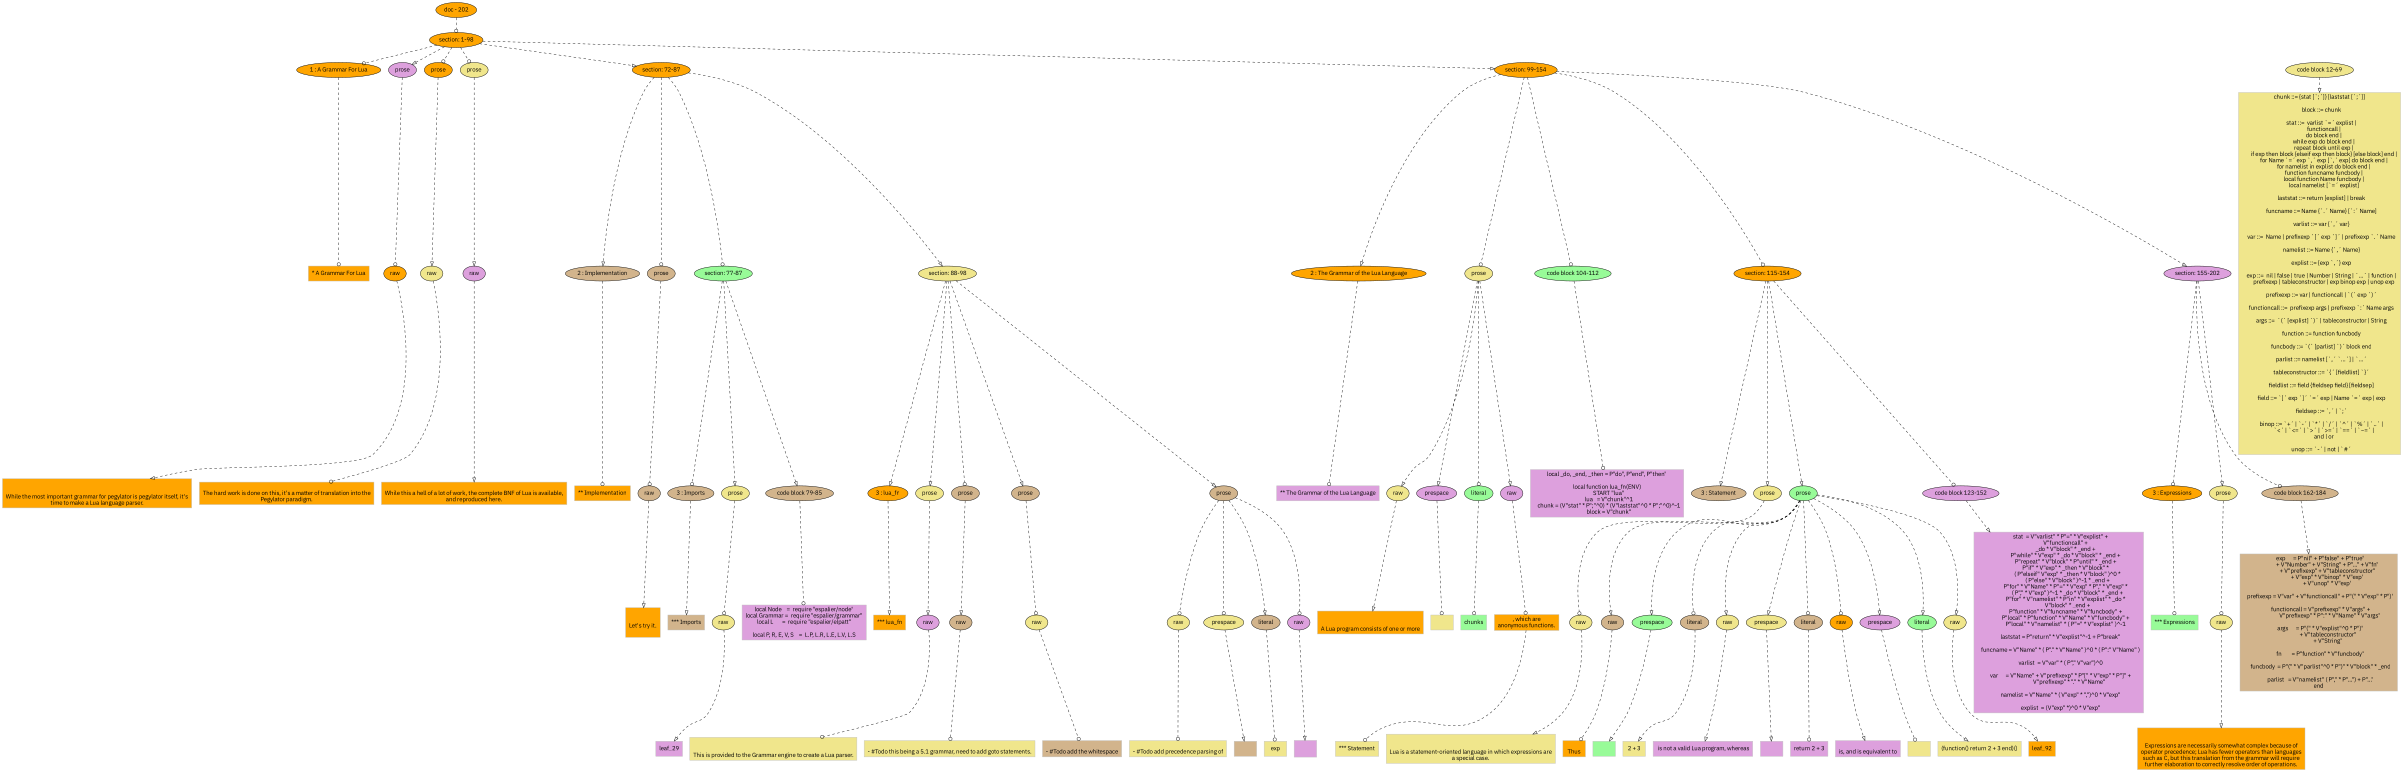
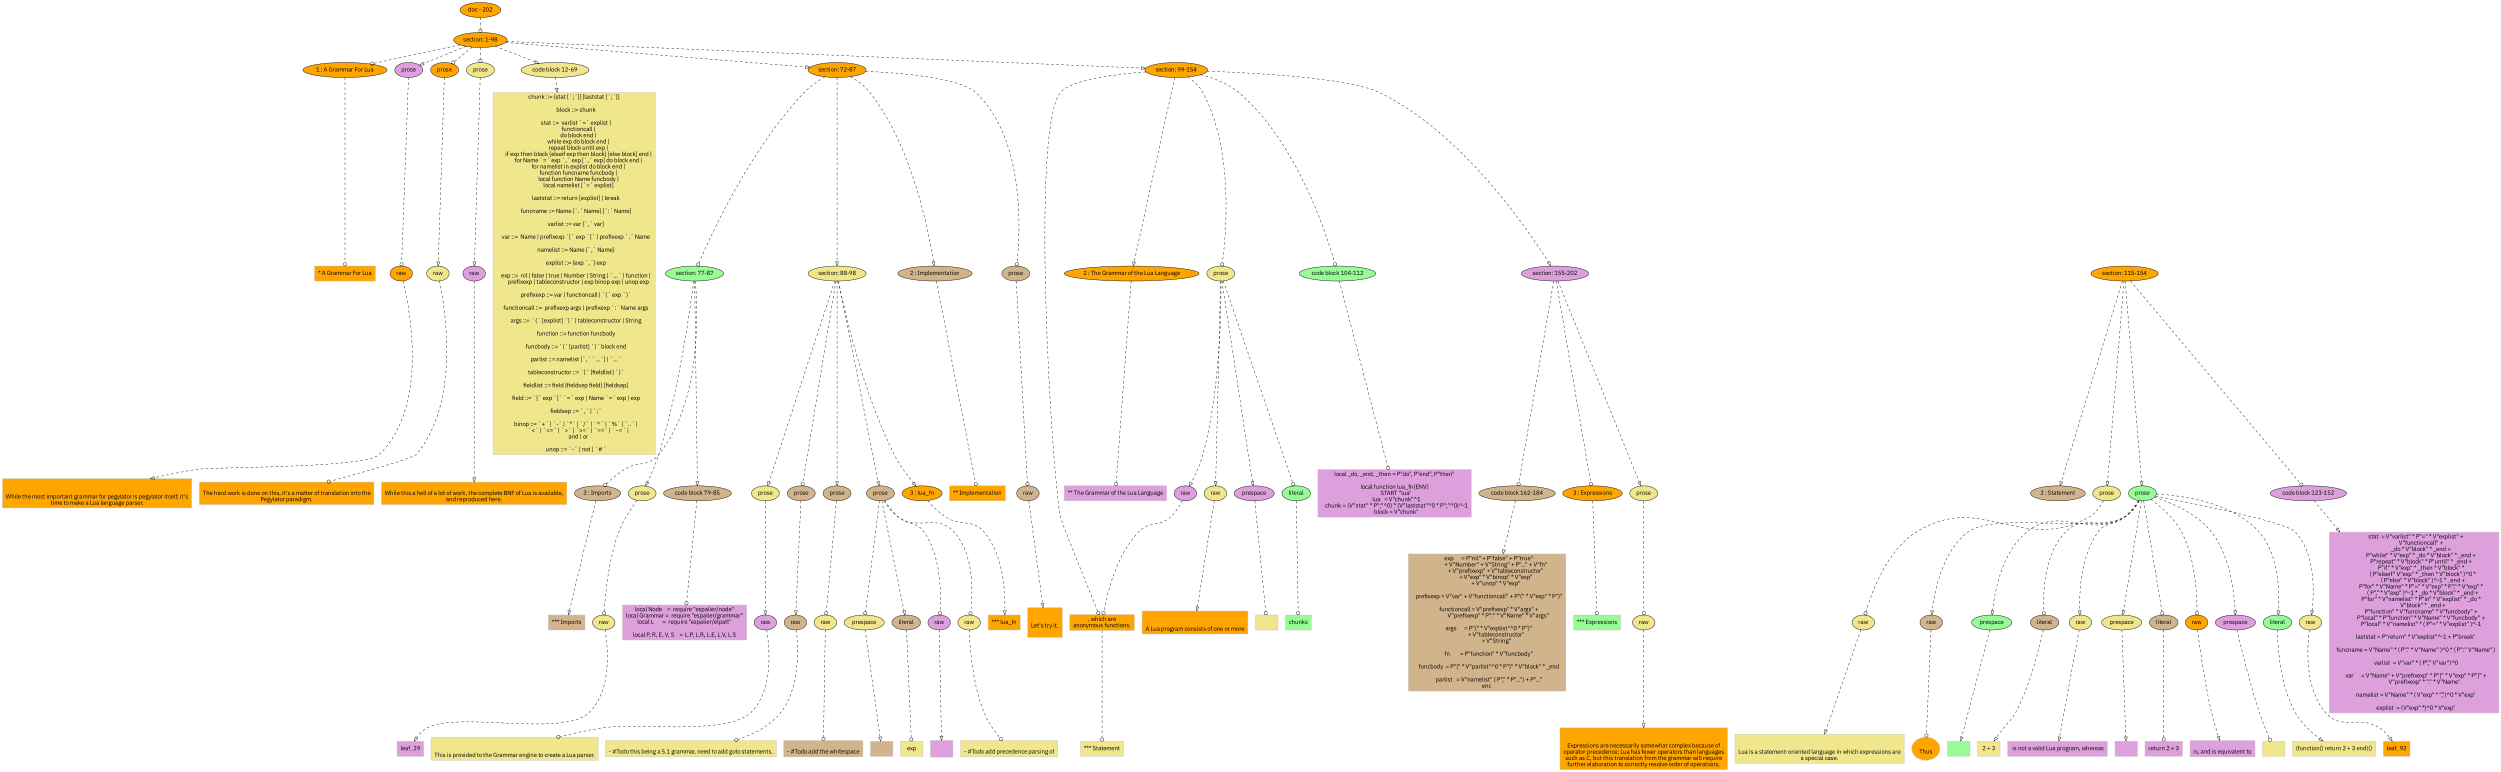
  digraph {
    fontname="IBM Plex Sans"
    node [fillcolor=khaki fontname="IBM Plex Sans" style=filled]
    edge [arrowhead=onormal fontname="IBM Plex Sans" style=dashed]
    n1 [fillcolor=orange label="section: 1-98"]
    n2 [fillcolor=orange label="1 : A Grammar For Lua"]
    n3 [fillcolor=plum label=prose]
    n4 [fillcolor=orange label=prose]
    n5 [label=prose]
    n6 [label="code block 12-69"]
    n7 [fillcolor=orange label="section: 72-87"]
    n8 [fillcolor=orange label="section: 99-154"]
    n9 [fillcolor=orange label=raw]
    n10 [label=raw]
    n11 [fillcolor=plum label=raw]
    n12 [fillcolor=tan label="2 : Implementation"]
    n13 [fillcolor=tan label=prose]
    n14 [fillcolor=palegreen label="section: 77-87"]
    n15 [label="section: 88-98"]
    n16 [fillcolor=tan label=raw]
    n17 [fillcolor=tan label="3 : Imports"]
    n18 [label=prose]
    n19 [fillcolor=tan label="code block 79-85"]
    n20 [label=raw]
    n21 [fillcolor=orange label="3 : lua_fn"]
    n22 [label=prose]
    n23 [fillcolor=tan label=prose]
    n24 [fillcolor=tan label=prose]
    n25 [fillcolor=tan label=prose]
    n26 [fillcolor=plum label=raw]
    n27 [fillcolor=tan label=raw]
    n28 [label=raw]
    n29 [label=raw]
    n30 [label=prespace]
    n31 [fillcolor=tan label=literal]
    n32 [fillcolor=plum label=raw]
    n33 [fillcolor=orange label="2 : The Grammar of the Lua Language"]
    n34 [label=prose]
    n35 [fillcolor=palegreen label="code block 104-112"]
    n36 [fillcolor=orange label="section: 115-154"]
    n37 [fillcolor=plum label="section: 155-202"]
    n38 [label=raw]
    n39 [fillcolor=plum label=prespace]
    n40 [fillcolor=palegreen label=literal]
    n41 [fillcolor=plum label=raw]
    n42 [fillcolor=tan label="3 : Statement"]
    n43 [label=prose]
    n44 [fillcolor=palegreen label=prose]
    n45 [fillcolor=plum label="code block 123-152"]
    n46 [label=raw]
    n47 [fillcolor=tan label=raw]
    n48 [fillcolor=palegreen label=prespace]
    n49 [fillcolor=tan label=literal]
    n50 [label=raw]
    n51 [label=prespace]
    n52 [fillcolor=tan label=literal]
    n53 [fillcolor=orange label=raw]
    n54 [fillcolor=plum label=prespace]
    n55 [fillcolor=palegreen label=literal]
    n56 [label=raw]
    n57 [fillcolor=orange label="3 : Expressions"]
    n58 [label=prose]
    n59 [fillcolor=tan label="code block 162-184"]
    n60 [label=raw]
    n61 [color=Gray fillcolor=orange label="* A Grammar For Lua" shape=rectangle]
    n62 [color=Gray label="chunk ::= {stat [`;´]} [laststat [`;´]]\n\n   block ::= chunk\n\n   stat ::=  varlist `=´ explist |\n       functioncall |\n       do block end |\n       while exp do block end |\n       repeat block until exp |\n       if exp then block {elseif exp then block} [else block] end |\n       for Name `=´ exp `,´ exp [`,´ exp] do block end |\n       for namelist in explist do block end |\n       function funcname funcbody |\n       local function Name funcbody |\n       local namelist [`=´ explist]\n\n   laststat ::= return [explist] | break\n\n   funcname ::= Name {`.´ Name} [`:´ Name]\n\n   varlist ::= var {`,´ var}\n\n   var ::=  Name | prefixexp `[´ exp `]´ | prefixexp `.´ Name\n\n   namelist ::= Name {`,´ Name}\n\n   explist ::= {exp `,´} exp\n\n   exp ::=  nil | false | true | Number | String | `...´ | function |\n       prefixexp | tableconstructor | exp binop exp | unop exp\n\n   prefixexp ::= var | functioncall | `(´ exp `)´\n\n   functioncall ::=  prefixexp args | prefixexp `:´ Name args\n\n   args ::=  `(´ [explist] `)´ | tableconstructor | String\n\n   function ::= function funcbody\n\n   funcbody ::= `(´ [parlist] `)´ block end\n\n   parlist ::= namelist [`,´ `...´] | `...´\n\n   tableconstructor ::= `{´ [fieldlist] `}´\n\n   fieldlist ::= field {fieldsep field} [fieldsep]\n\n   field ::= `[´ exp `]´ `=´ exp | Name `=´ exp | exp\n\n   fieldsep ::= `,´ | `;´\n\n   binop ::= `+´ | `-´ | `*´ | `/´ | `^´ | `%´ | `..´ |\n       `<´ | `<=´ | `>´ | `>=´ | `==´ | `~=´ |\n       and | or\n\n   unop ::= `-´ | not | `#´" shape=rectangle]
    n63 [color=Gray fillcolor=orange label="\n\nWhile the most important grammar for pegylator is pegylator itself, it's\ntime to make a Lua language parser.\n" shape=rectangle]
    n64 [color=Gray fillcolor=orange label="\nThe hard work is done on this, it's a matter of translation into the\nPegylator paradigm.\n" shape=rectangle]
    n65 [color=Gray fillcolor=orange label="\nWhile this a hell of a lot of work, the complete BNF of Lua is available,\nand reproduced here.\n" shape=rectangle]
    n66 [color=Gray fillcolor=orange label="** Implementation" shape=rectangle]
    n67 [color=Gray fillcolor=orange label="\n\nLet's try it.\n\n" shape=rectangle]
    n68 [color=Gray fillcolor=tan label="*** Imports" shape=rectangle]
    n69 [color=Gray fillcolor=plum label="local Node    =  require \"espalier/node\"\nlocal Grammar =  require \"espalier/grammar\"\nlocal L       =  require \"espalier/elpatt\"\n\nlocal P, R, E, V, S    =  L.P, L.R, L.E, L.V, L.S" shape=rectangle]
    leaf_29 [color=Gray fillcolor=plum shape=rectangle]
    n71 [color=Gray fillcolor=orange label="*** lua_fn" shape=rectangle]
    n72 [color=Gray label="\n\nThis is provided to the Grammar engine to create a Lua parser.\n" shape=rectangle]
    n73 [color=Gray label="\n- #Todo this being a 5.1 grammar, need to add goto statements.\n" shape=rectangle]
    n74 [color=Gray fillcolor=tan label="\n- #Todo add the whitespace\n" shape=rectangle]
    n75 [color=Gray label="\n- #Todo add precedence parsing of" shape=rectangle]
    n76 [color=Gray fillcolor=tan label=" " shape=rectangle]
    n77 [color=Gray label=exp shape=rectangle]
    n78 [color=Gray fillcolor=plum label="\n\n" shape=rectangle]
    n79 [color=Gray fillcolor=plum label="** The Grammar of the Lua Language" shape=rectangle]
    n80 [color=Gray fillcolor=plum label="local _do, _end, _then = P\"do\", P\"end\", P\"then\"\n\nlocal function lua_fn(ENV)\n   START \"lua\"\n   lua   = V\"chunk\"^1\n   chunk = (V\"stat\" * P\";\"^0) * (V\"laststat\"^0 * P\";\"^0)^-1\n   block = V\"chunk\"" shape=rectangle]
    n81 [color=Gray fillcolor=orange label="\n\nA Lua program consists of one or more" shape=rectangle]
    n82 [color=Gray label=" " shape=rectangle]
    n83 [color=Gray fillcolor=palegreen label=chunks shape=rectangle]
    n84 [color=Gray fillcolor=orange label=", which are\nanonymous functions.\n" shape=rectangle]
    n85 [color=Gray fillcolor=plum label="   stat  = V\"varlist\" * P\"=\" * V\"explist\" +\n           V\"functioncall\" +\n           _do * V\"block\" * _end +\n           P\"while\" * V\"exp\" * _do * V\"block\" * _end +\n           P\"repeat\" * V\"block\" * P\"until\" * _end +\n           P\"if\" * V\"exp\" * _then * V\"block\" *\n              ( P\"elseif\" V\"exp\" * _then * V\"block\" )^0 *\n              ( P\"else\" * V\"block\" )^-1 * _end +\n           P\"for\" * V\"Name\" * P\"=\" * V\"exp\" * P\",\" * V\"exp\" *\n              ( P\",\" * V\"exp\" )^-1 * _do * V\"block\" * _end +\n           P\"for\" * V\"namelist\" * P\"in\" * V\"explist\" * _do *\n              V\"block\" * _end +\n           P\"function\" * V\"funcname\" * V\"funcbody\" +\n           P\"local\" * P\"function\" * V\"Name\" * V\"funcbody\" +\n           P\"local\" * V\"namelist\" * ( P\"=\" * V\"explist\" )^-1\n\n   laststat = P\"return\" * V\"explist\"^-1 + P\"break\"\n\n   funcname = V\"Name\" * ( P\".\" * V\"Name\" )^0 * ( P\":\" V\"Name\" )\n\n   varlist  = V\"var\" * ( P\",\" V\"var\")^0\n\n   var      = V\"Name\" + V\"prefixexp\" * P\"[\" * V\"exp\" * P\"]\" +\n                 V\"prefixexp\" * \".\" * V\"Name\"\n\n   namelist = V\"Name\" * ( V\"exp\" * \",\")^0 * V\"exp\"\n\n   explist  = (V\"exp\" *)^0 * V\"exp\"" shape=rectangle]
    n86 [color=Gray label="\n\nLua is a statement-oriented language in which expressions are\na special case.\n" shape=rectangle]
-   n87 [color=Gray fillcolor=orange label="\nThus" shape=rectangle]
+   n87 [color=Gray fillcolor=orange label="\nThus" shape=ellipse]
    n88 [color=Gray fillcolor=palegreen label=" " shape=rectangle]
    n89 [color=Gray label="2 + 3" shape=rectangle]
    n90 [color=Gray fillcolor=plum label=" is not a valid Lua program, whereas" shape=rectangle]
    n91 [color=Gray fillcolor=plum label=" " shape=rectangle]
    n92 [color=Gray fillcolor=plum label="return 2 + 3" shape=rectangle]
    n93 [color=Gray fillcolor=plum label="\nis, and is equivalent to" shape=rectangle]
    n94 [color=Gray label=" " shape=rectangle]
    n95 [color=Gray label="(function() return 2 + 3 end)()" shape=rectangle]
    leaf_92 [color=Gray fillcolor=orange shape=rectangle]
    n97 [color=Gray fillcolor=palegreen label="*** Expressions" shape=rectangle]
    n98 [color=Gray fillcolor=tan label="   exp      = P\"nil\" + P\"false\" + P\"true\"\n              + V\"Number\" + V\"String\" + P\"...\" + V\"fn\"\n              + V\"prefixexp\" + V\"tableconstructor\"\n              + V\"exp\" * V\"binop\" * V\"exp\"\n              + V\"unop\" * V\"exp\"\n\n   prefixexp = V\"var\" + V\"functioncall\" + P\"(\" * V\"exp\" * P\")\"\n\n   functioncall = V\"prefixexp\" * V\"args\" +\n                  V\"prefixexp\" * P\":\" * V\"Name\" * V\"args\"\n\n   args      = P\"(\" * V\"explist\"^0 * P\")\"\n               + V\"tableconstructor\"\n               + V\"String\"\n\n   fn        = P\"function\" * V\"funcbody\"\n\n   funcbody  = P\"(\" * V\"parlist\"^0 * P\")\" * V\"block\" * _end\n\n   parlist   = V\"namelist\" ( P\",\" * P\"...\") + P\"...\"\nend" shape=rectangle]
    n99 [color=Gray fillcolor=orange label="\n\nExpressions are necessarily somewhat complex because of\noperator precedence; Lua has fewer operators than languages\nsuch as C, but this translation from the grammar will require\nfurther elaboration to correctly resolve order of operations.\n" shape=rectangle]
    n100 [fillcolor=orange label="doc - 202"]
    n101 [color=Gray label="*** Statement" shape=rectangle]
    subgraph sub_1 {
      rank=same
      n1
    }
    subgraph sub_2 {
      rank=same
      n2
      n3
      n4
      n5
      n6
      n7
      n8
    }
    subgraph sub_3 {
      rank=same
      n9
    }
    subgraph sub_4 {
      rank=same
      n10
    }
    subgraph sub_5 {
      rank=same
      n11
    }
    subgraph sub_6 {
      rank=same
      n12
      n13
      n14
      n15
    }
    subgraph sub_7 {
      rank=same
      n16
    }
    subgraph sub_8 {
      rank=same
      n17
      n18
      n19
    }
    subgraph sub_9 {
      rank=same
      n20
    }
    subgraph sub_10 {
      rank=same
      n21
      n22
      n23
      n24
      n25
    }
    subgraph sub_11 {
      rank=same
      n26
    }
    subgraph sub_12 {
      rank=same
      n27
    }
    subgraph sub_13 {
      rank=same
      n28
    }
    subgraph sub_14 {
      rank=same
      n29
      n30
      n31
      n32
    }
    subgraph sub_15 {
      rank=same
      n33
      n34
      n35
      n36
      n37
    }
    subgraph sub_16 {
      rank=same
      n38
      n39
      n40
      n41
    }
    subgraph sub_17 {
      rank=same
      n42
      n43
      n44
      n45
    }
    subgraph sub_18 {
      rank=same
      n46
    }
    subgraph sub_19 {
      rank=same
      n47
      n48
      n49
      n50
      n51
      n52
      n53
      n54
      n55
      n56
    }
    subgraph sub_20 {
      rank=same
      n57
      n58
      n59
    }
    subgraph sub_21 {
      rank=same
      n60
    }
    n1 -> n2 [arrowhead=odot]
    n1 -> n3
    n1 -> n4 [arrowhead=odot]
    n1 -> n5 [arrowhead=odot]
+   n1 -> n6
    n1 -> n7
    n1 -> n8
    n2 -> n61 [arrowhead=odot]
    n3 -> n9 [arrowhead=odot]
    n4 -> n10
    n5 -> n11
    n6 -> n62
    n7 -> n12
    n7 -> n13 [arrowhead=odot]
    n7 -> n14 [arrowhead=odot]
    n7 -> n15
    n8 -> n33
    n8 -> n34 [arrowhead=odot]
    n8 -> n35 [arrowhead=odot]
-   n8 -> n36 [arrowhead=odot]
+   n8 -> n84 [arrowhead=odot]
    n8 -> n37
    n9 -> n63
    n10 -> n64 [arrowhead=odot]
    n11 -> n65
    n12 -> n66 [arrowhead=odot]
    n13 -> n16 [arrowhead=odot]
    n14 -> n17 [arrowhead=odot]
    n14 -> n18
    n14 -> n19
    n15 -> n21
    n15 -> n22
    n15 -> n23 [arrowhead=odot]
    n15 -> n24
    n15 -> n25
    n16 -> n67
    n17 -> n68
    n18 -> n20 [arrowhead=odot]
    n19 -> n69 [arrowhead=odot]
    n20 -> leaf_29
    n21 -> n71
    n22 -> n26
    n23 -> n27
    n24 -> n28 [arrowhead=odot]
    n25 -> n29 [arrowhead=odot]
    n25 -> n30 [arrowhead=odot]
    n25 -> n31
    n25 -> n32 [arrowhead=odot]
    n26 -> n72 [arrowhead=odot]
    n27 -> n73 [arrowhead=odot]
    n28 -> n74 [arrowhead=odot]
    n29 -> n75 [arrowhead=odot]
    n30 -> n76
    n31 -> n77 [arrowhead=odot]
    n32 -> n78
    n33 -> n79 [arrowhead=odot]
    n34 -> n38
    n34 -> n39
    n34 -> n40 [arrowhead=odot]
    n34 -> n41
    n35 -> n80 [arrowhead=odot]
    n36 -> n42
    n36 -> n43
    n36 -> n44
    n36 -> n45 [arrowhead=odot]
    n37 -> n57 [arrowhead=odot]
    n37 -> n58
    n37 -> n59 [arrowhead=odot]
    n38 -> n81
    n39 -> n82 [arrowhead=odot]
    n40 -> n83 [arrowhead=odot]
    n41 -> n84 [arrowhead=odot]
    n43 -> n46 [arrowhead=odot]
    n44 -> n47
    n44 -> n48
    n44 -> n49 [arrowhead=odot]
    n44 -> n50
    n44 -> n51
    n44 -> n52 [arrowhead=odot]
    n44 -> n53 [arrowhead=odot]
    n44 -> n54
    n44 -> n55
    n44 -> n56
    n45 -> n85
    n46 -> n86
    n47 -> n87 [arrowhead=odot]
    n48 -> n88
    n49 -> n89
    n50 -> n90
    n51 -> n91
    n52 -> n92 [arrowhead=odot]
    n53 -> n93
    n54 -> n94 [arrowhead=odot]
    n55 -> n95
    n56 -> leaf_92
    n57 -> n97 [arrowhead=odot]
    n58 -> n60 [arrowhead=odot]
    n59 -> n98
    n60 -> n99
    n84 -> n101 [arrowhead=odot]
    n100 -> n1 [arrowhead=odot]
  }
